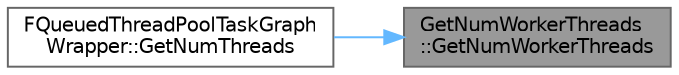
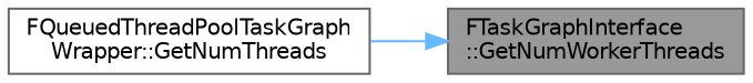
  digraph {
    rankdir=RL
    node [fontname=Helvetica fontsize=10 shape=box style=filled]
-   n1 [color=gray40 fillcolor=grey60 fontcolor=black height=0.2 label="GetNumWorkerThreads\l::GetNumWorkerThreads" width=0.4]
+   n1 [color=gray40 fillcolor=grey60 fontcolor=black height=0.2 label="FTaskGraphInterface\l::GetNumWorkerThreads" width=0.4]
    n2 [color=grey40 fillcolor=white height=0.2 label="FQueuedThreadPoolTaskGraph\lWrapper::GetNumThreads" width=0.4]
    n1 -> n2 [color=steelblue1 dir=back fontname=Helvetica fontsize=10 labelfontname=Helvetica labelfontsize=10 style=solid]
  }
